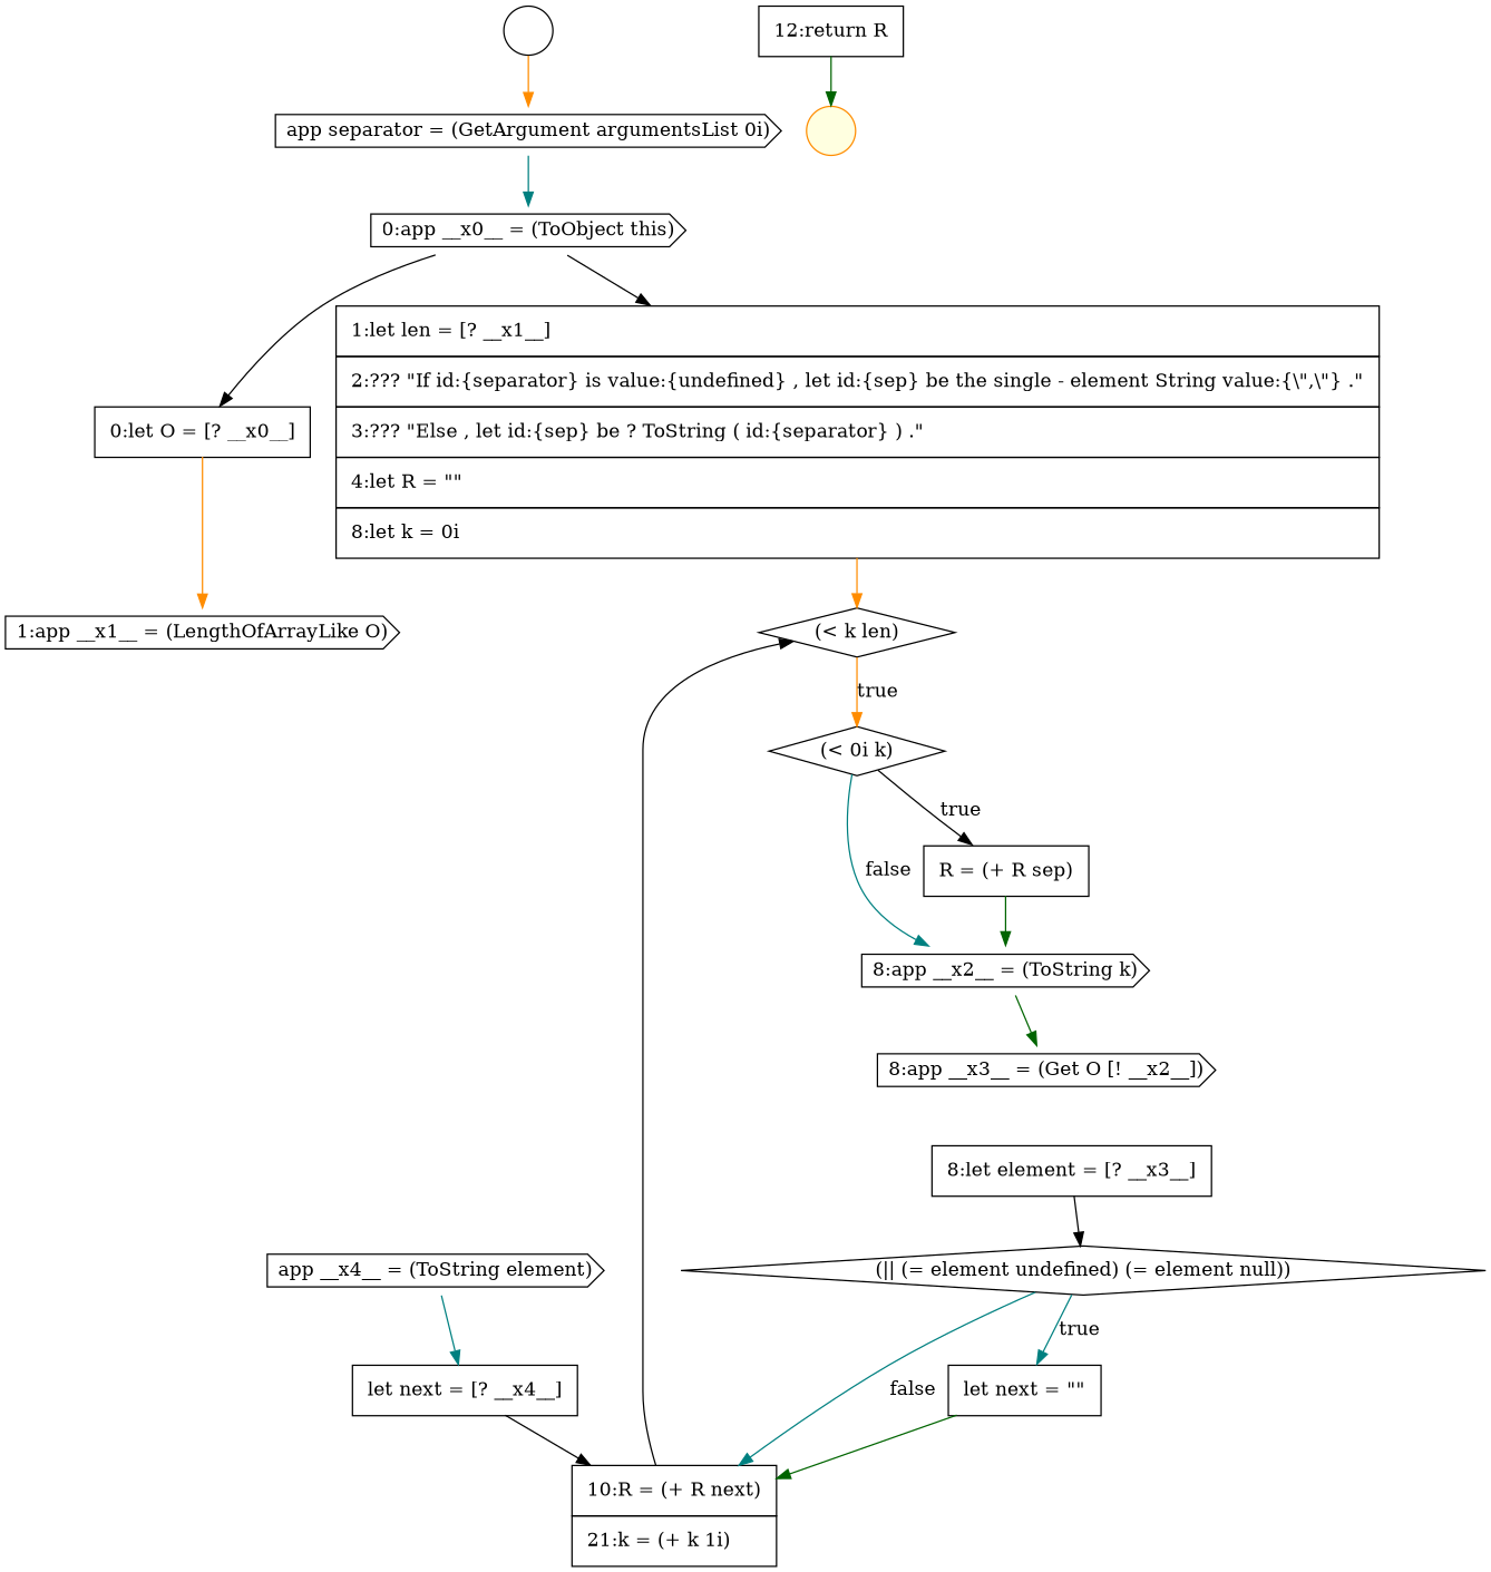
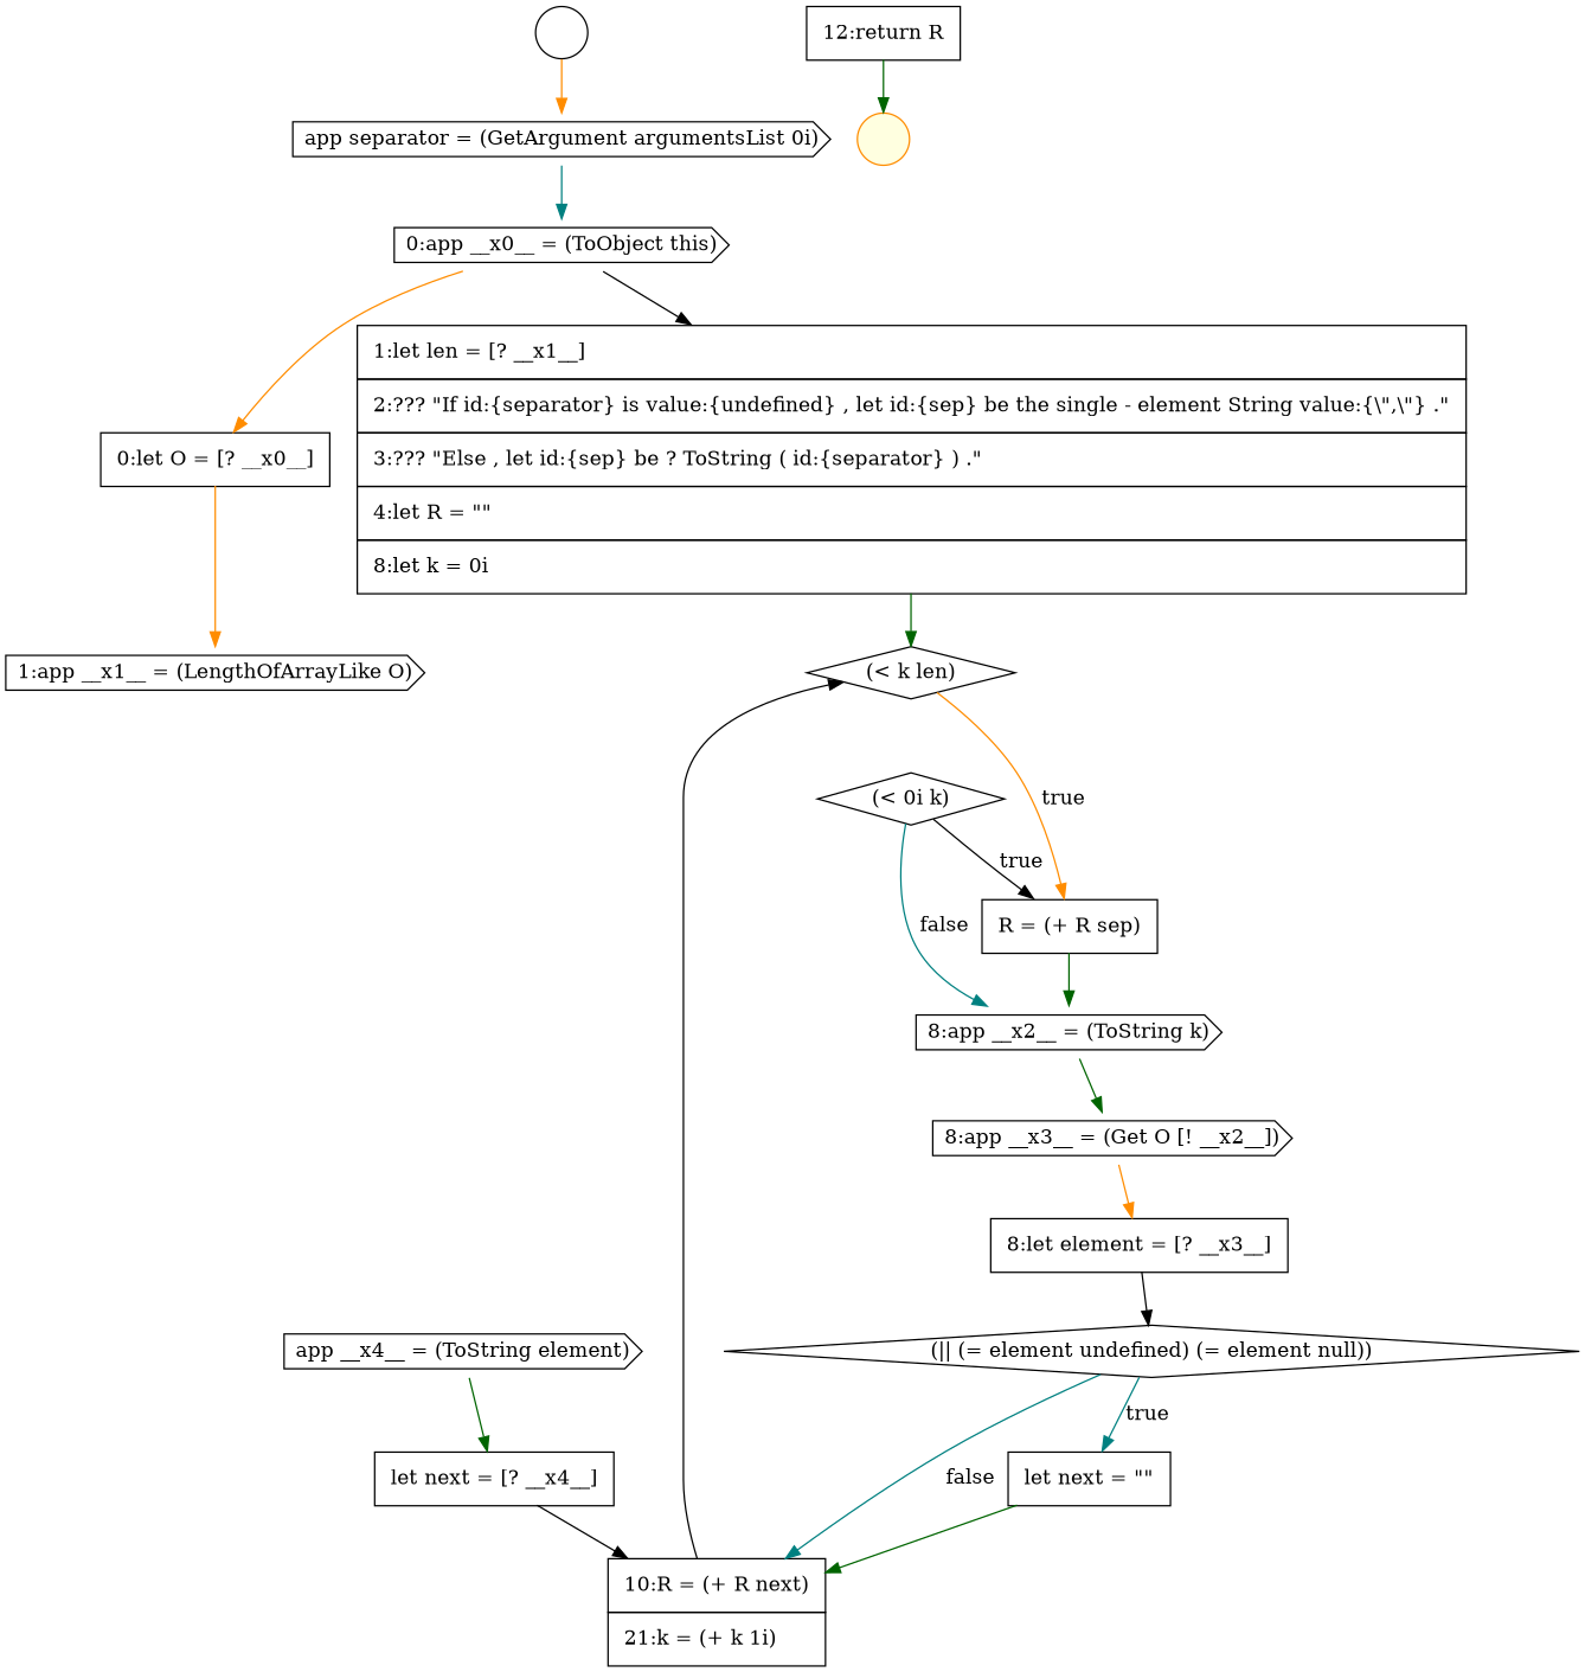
  digraph {
    node [color=black fillcolor=white shape=none style=filled]
    edge [color=darkgreen]
    n1 [label=<<font color="black">     <table border="0" cellborder="1" cellspacing="0" cellpadding="10">       <tr><td align="left">0:let O = [? __x0__]</td></tr>     </table>   </font>> margin=0]
    n2 [label=<<font color="black">1:app __x1__ = (LengthOfArrayLike O)</font>> shape=cds]
    n3 [label=<<font color="black">app __x4__ = (ToString element)</font>> shape=cds]
    n4 [label=<<font color="black">     <table border="0" cellborder="1" cellspacing="0" cellpadding="10">       <tr><td align="left">let next = [? __x4__]</td></tr>     </table>   </font>> margin=0]
    n5 [label=<<font color="black">     <table border="0" cellborder="1" cellspacing="0" cellpadding="10">       <tr><td align="left">10:R = (+ R next)</td></tr>       <tr><td align="left">21:k = (+ k 1i)</td></tr>     </table>   </font>> margin=0]
    n6 [label=" " shape=circle]
    n7 [label=<<font color="black">app separator = (GetArgument argumentsList 0i)</font>> shape=cds]
    n8 [label=<<font color="black">0:app __x0__ = (ToObject this)</font>> shape=cds]
    n9 [label=<<font color="black">8:app __x3__ = (Get O [! __x2__])</font>> shape=cds]
    n10 [label=<<font color="black">     <table border="0" cellborder="1" cellspacing="0" cellpadding="10">       <tr><td align="left">8:let element = [? __x3__]</td></tr>     </table>   </font>> margin=0]
    n11 [label=<<font color="black">(|| (= element undefined) (= element null))</font>> shape=diamond]
    n12 [label=<<font color="black">(&lt; 0i k)</font>> shape=diamond]
    n13 [label=<<font color="black">     <table border="0" cellborder="1" cellspacing="0" cellpadding="10">       <tr><td align="left">R = (+ R sep)</td></tr>     </table>   </font>> margin=0]
    n14 [label=<<font color="black">8:app __x2__ = (ToString k)</font>> shape=cds]
    n15 [label=<<font color="black">     <table border="0" cellborder="1" cellspacing="0" cellpadding="10">       <tr><td align="left">1:let len = [? __x1__]</td></tr>       <tr><td align="left">2:??? &quot;If id:{separator} is value:{undefined} , let id:{sep} be the single - element String value:{\&quot;,\&quot;} .&quot;</td></tr>       <tr><td align="left">3:??? &quot;Else , let id:{sep} be ? ToString ( id:{separator} ) .&quot;</td></tr>       <tr><td align="left">4:let R = &quot;&quot;</td></tr>       <tr><td align="left">8:let k = 0i</td></tr>     </table>   </font>> margin=0]
    n16 [label=<<font color="black">     <table border="0" cellborder="1" cellspacing="0" cellpadding="10">       <tr><td align="left">12:return R</td></tr>     </table>   </font>> margin=0]
    n17 [color=darkorange fillcolor=lightyellow label=" " shape=circle]
    n18 [label=<<font color="black">(&lt; k len)</font>> shape=diamond]
    n19 [label=<<font color="black">     <table border="0" cellborder="1" cellspacing="0" cellpadding="10">       <tr><td align="left">let next = &quot;&quot;</td></tr>     </table>   </font>> margin=0]
    n1 -> n2 [color=darkorange]
-   n3 -> n4 [color=teal]
+   n3 -> n4
    n4 -> n5 [color=black]
    n5 -> n18 [color=black]
    n6 -> n7 [color=darkorange]
    n7 -> n8 [color=teal]
-   n8 -> n1 [color=black]
+   n8 -> n1 [color=darkorange]
    n8 -> n15 [color=black]
+   n9 -> n10 [color=darkorange]
    n10 -> n11 [color=black]
    n11 -> n5 [color=teal label=<<font color="black">false</font>>]
    n11 -> n19 [color=teal label=<<font color="black">true</font>>]
    n12 -> n13 [color=black label=<<font color="black">true</font>>]
    n12 -> n14 [color=teal label=<<font color="black">false</font>>]
    n13 -> n14
    n14 -> n9
-   n15 -> n18 [color=darkorange]
+   n15 -> n18
    n16 -> n17
-   n18 -> n12 [color=darkorange label=<<font color="black">true</font>>]
+   n18 -> n13 [color=darkorange label=<<font color="black">true</font>>]
    n19 -> n5
  }
